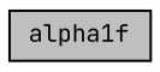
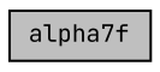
  digraph {
    rankdir=LR
    fontname="JetBrains Mono"
-   n1 [color=black fillcolor=grey75 fontcolor=black fontname="JetBrains Mono" fontsize=10 height=0.2 label=alpha1f shape=record style=filled width=0.4]
+   n1 [color=black fillcolor=grey75 fontcolor=black fontname="JetBrains Mono" fontsize=10 height=0.2 label=alpha7f shape=record style=filled width=0.4]
  }
